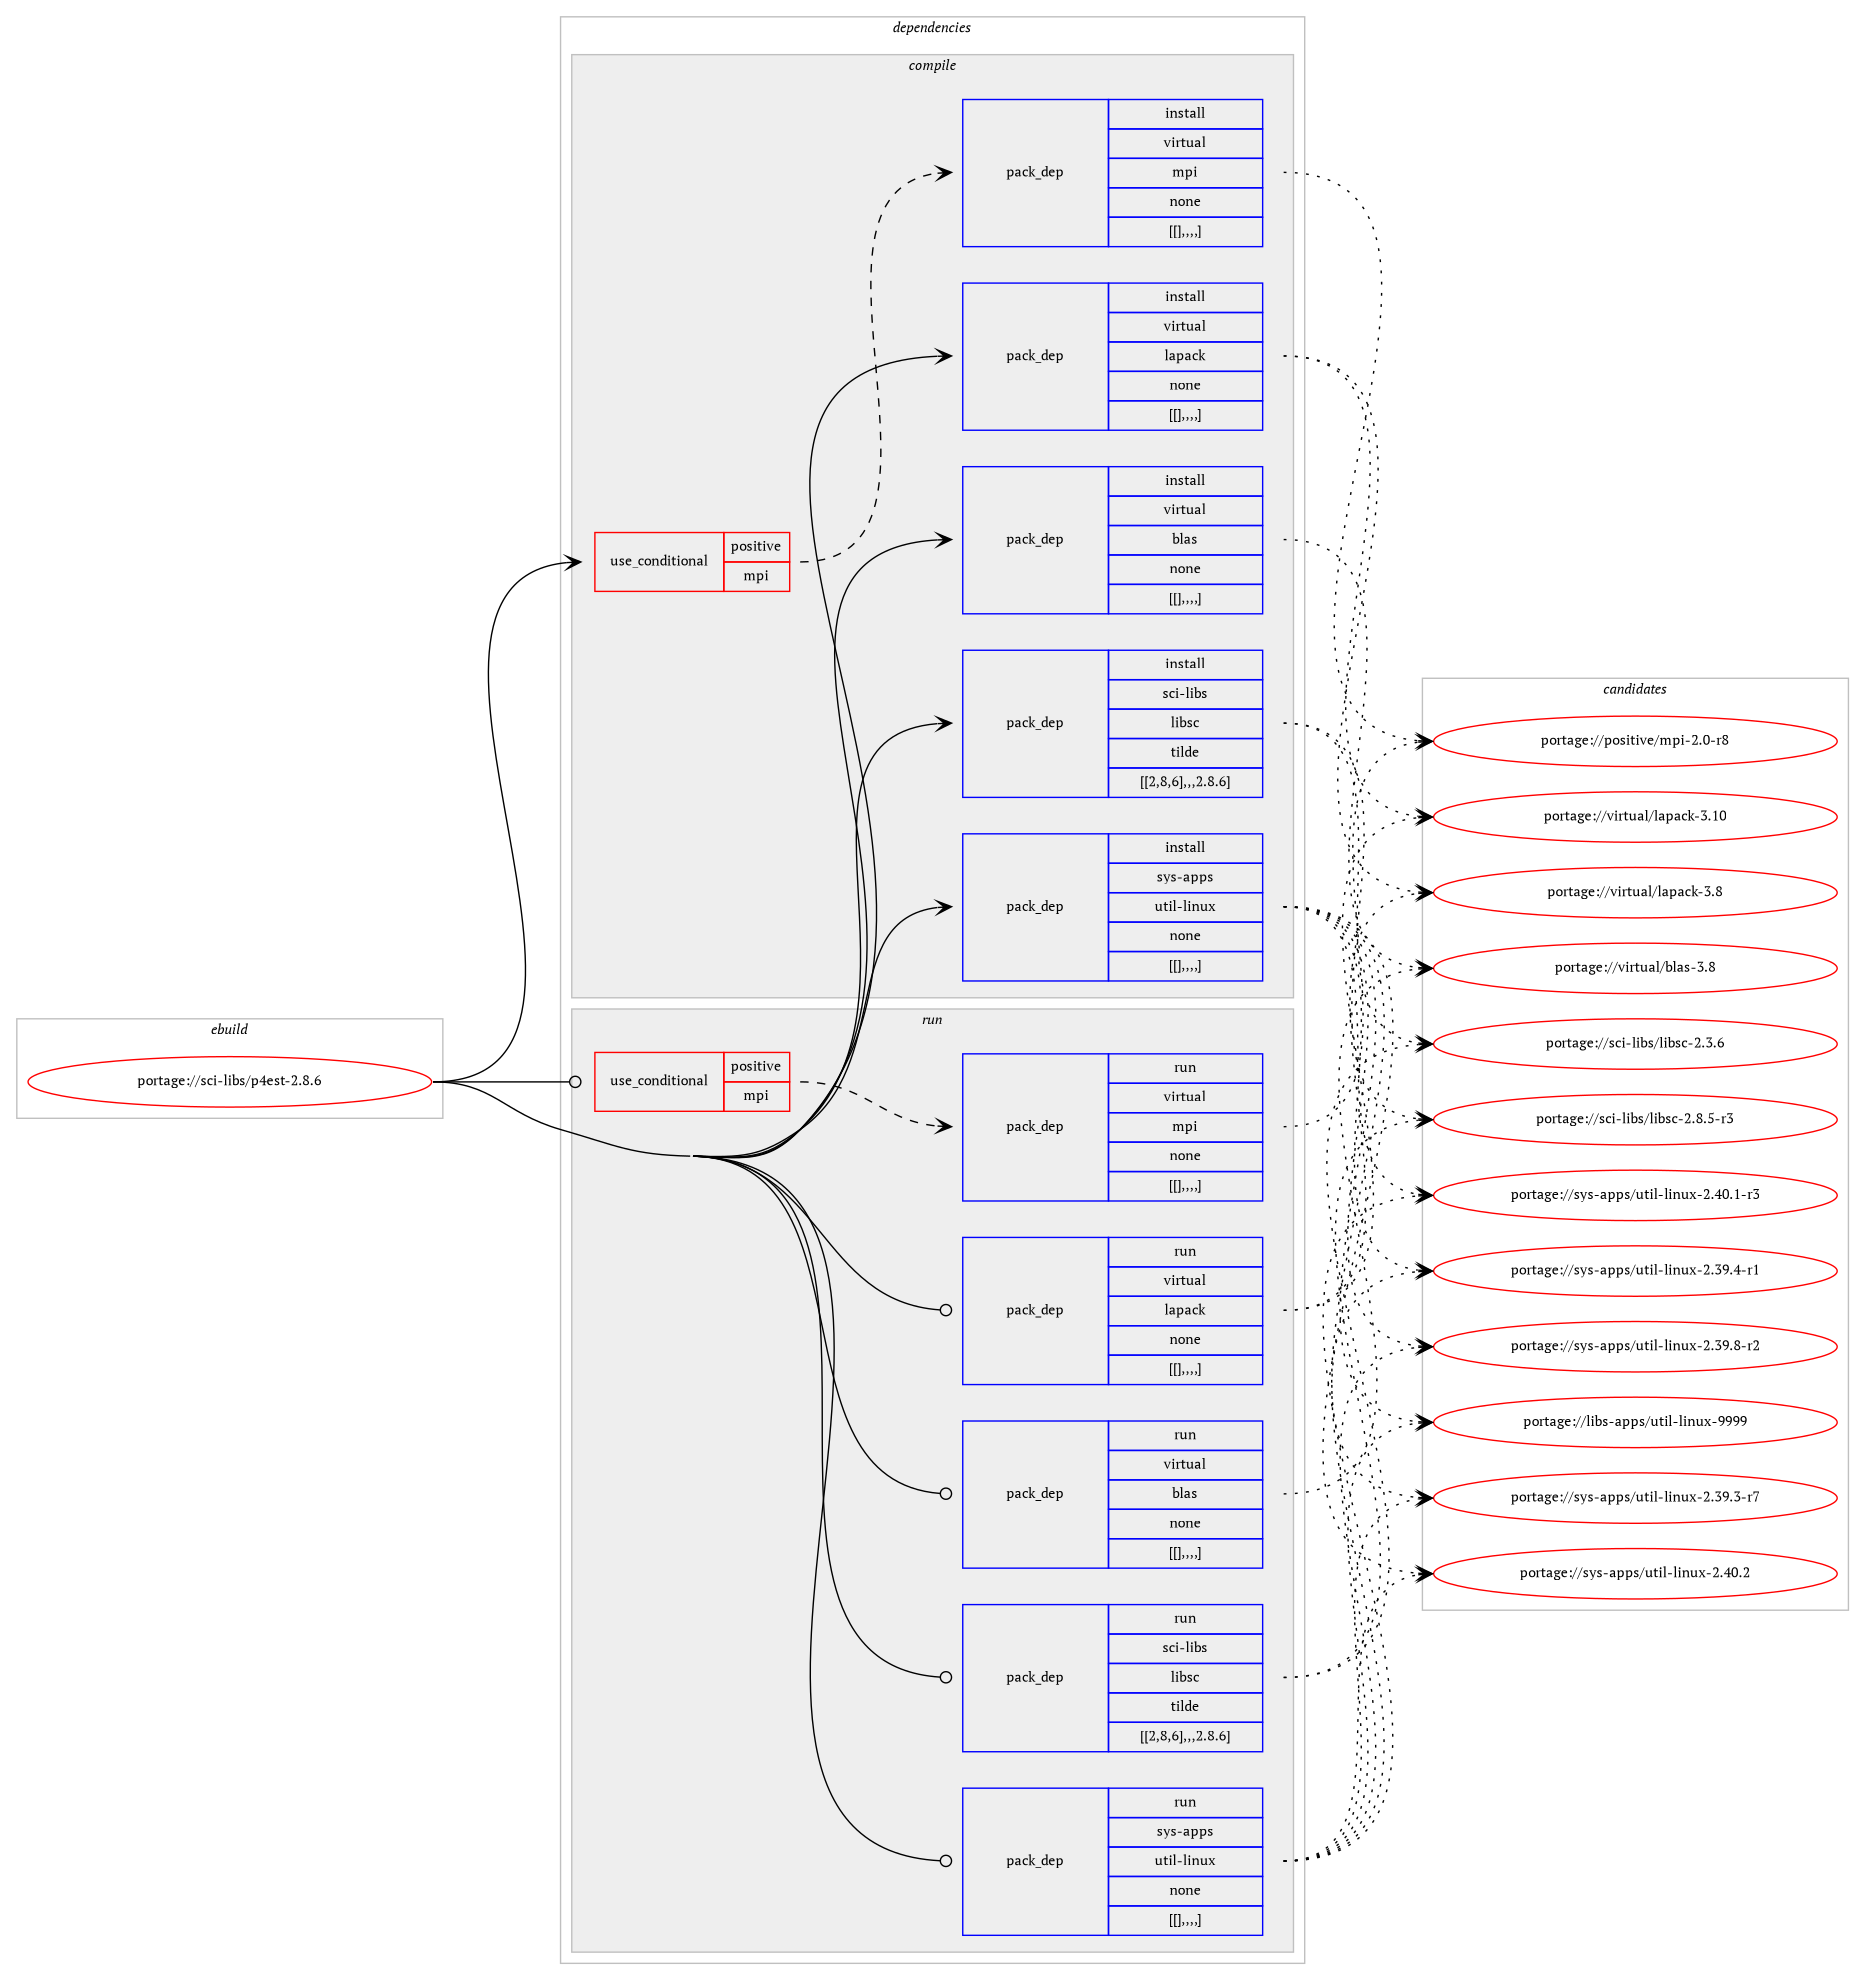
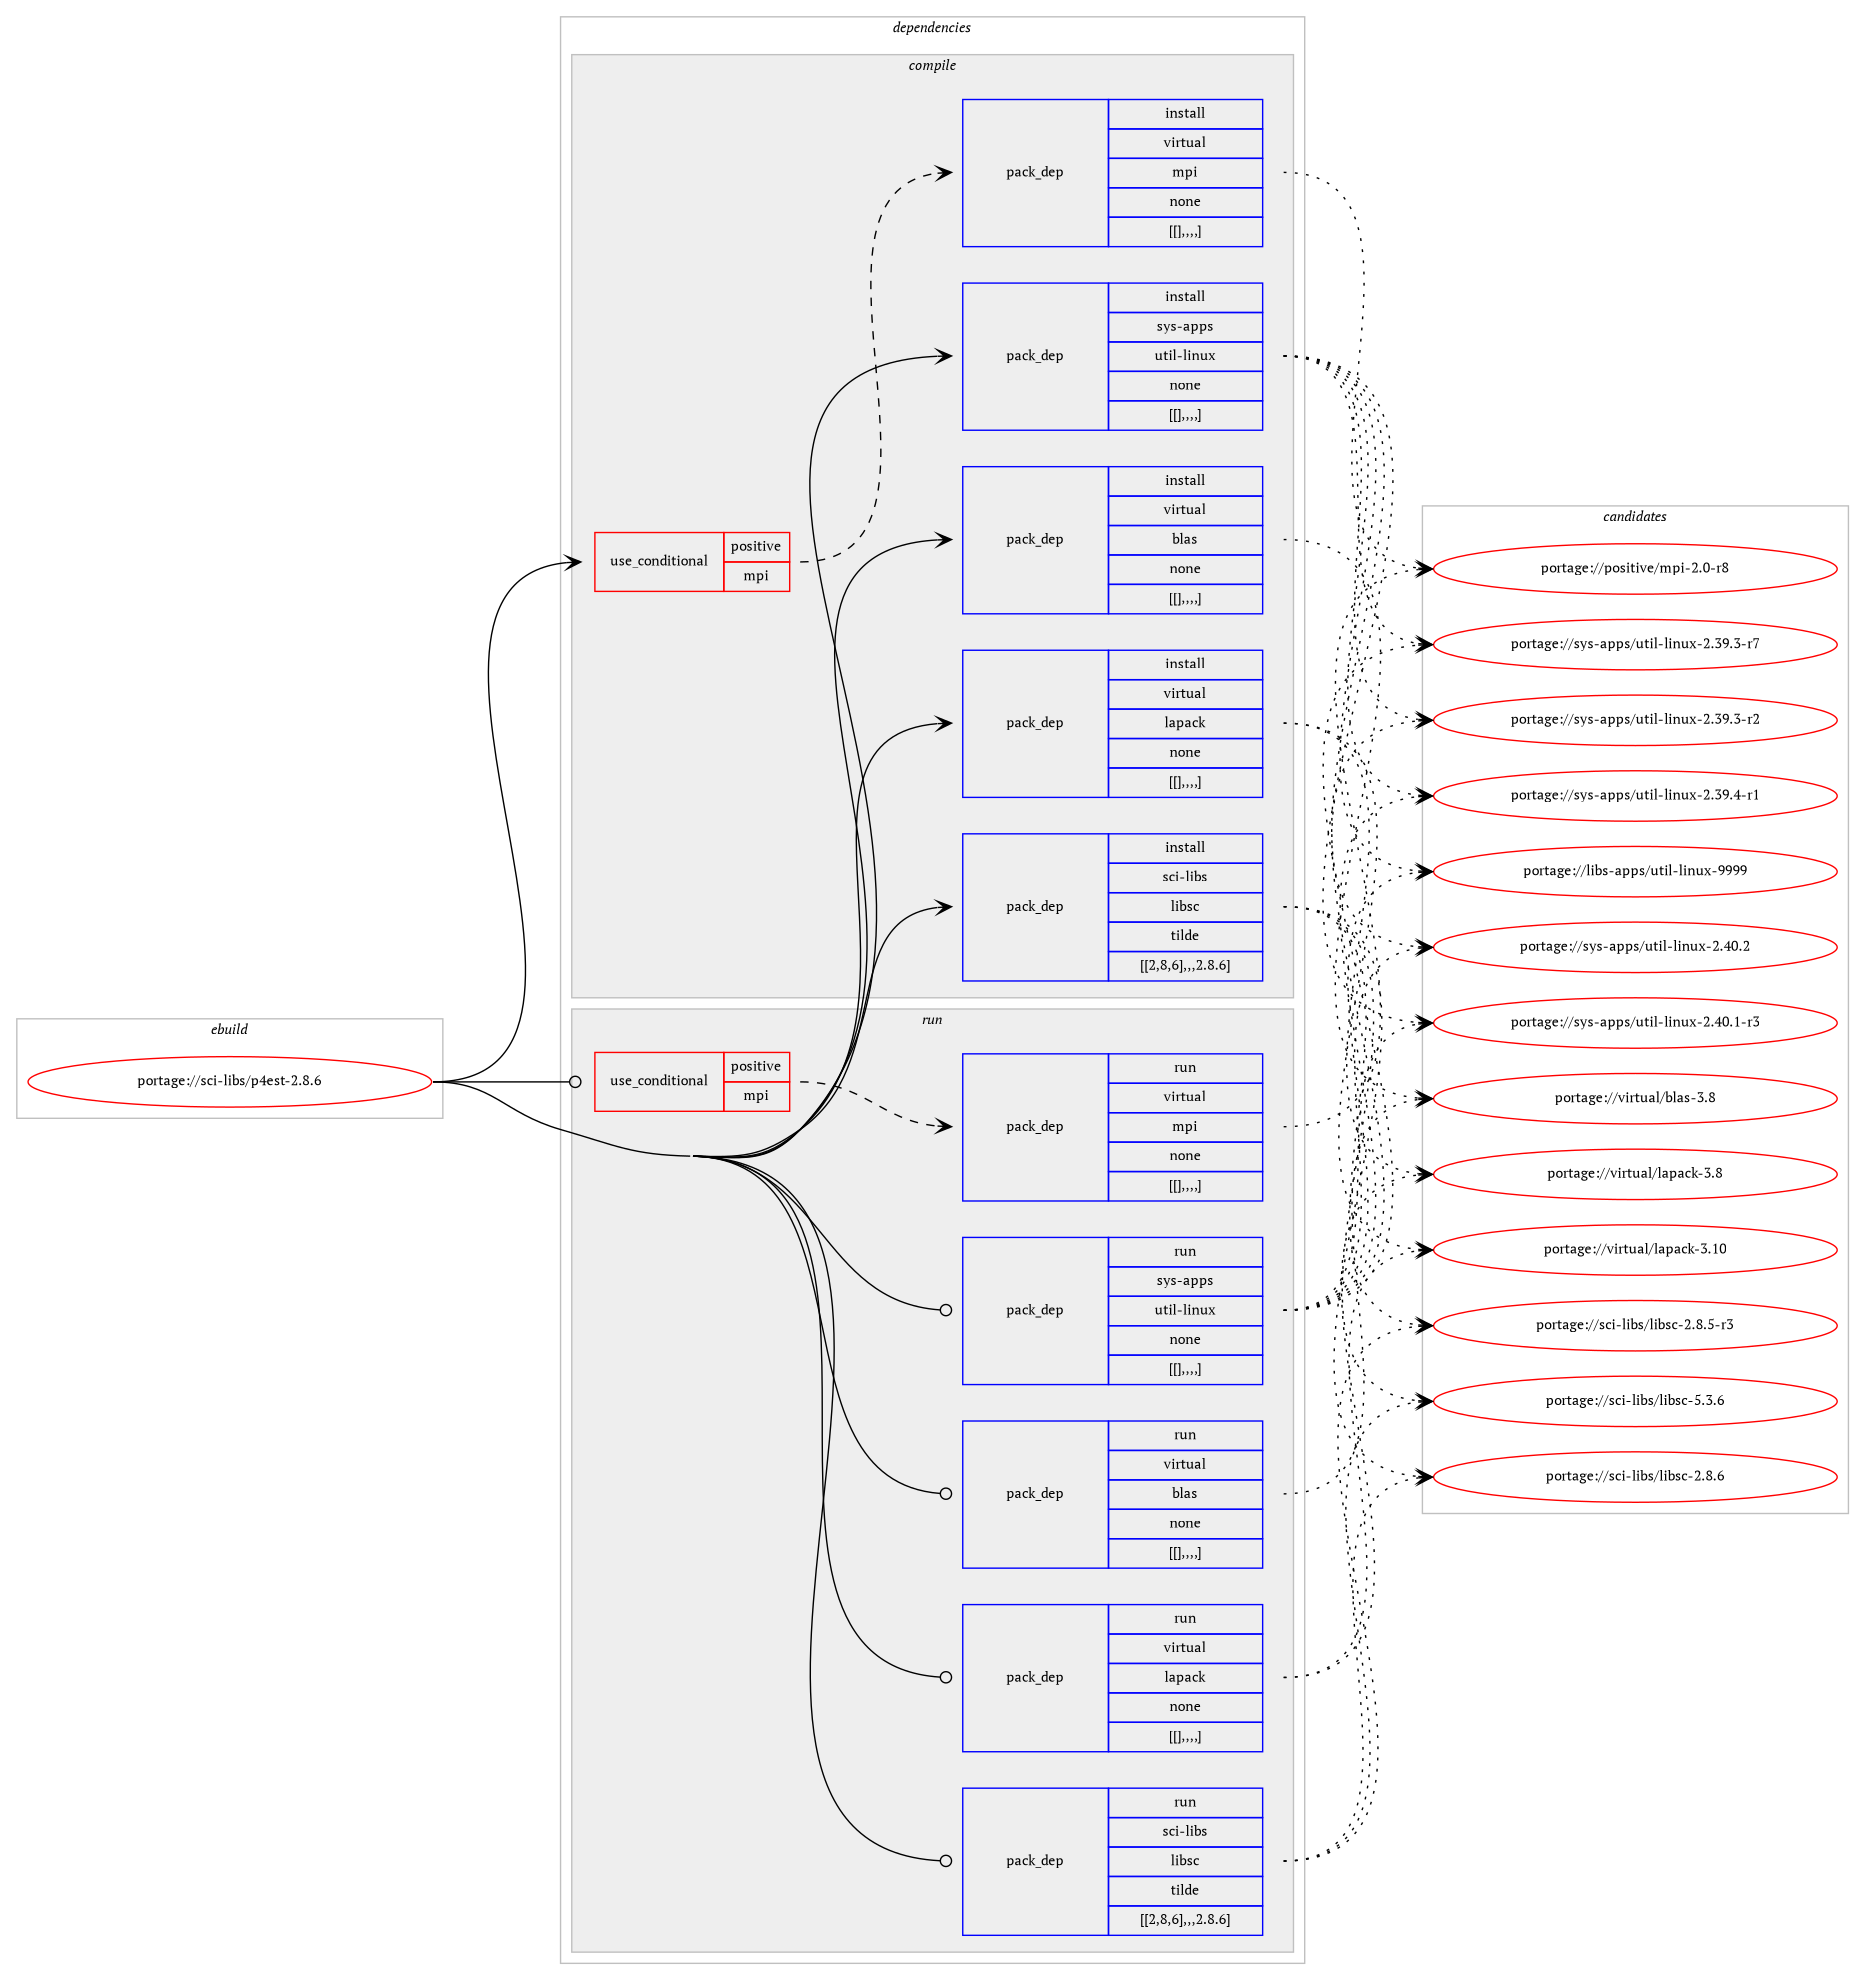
  digraph {
    compound=true
    concentrate=true
    fontname="PT Serif"
    fontsize=10
    newrank=true
    rankdir=LR
    ranksep=1.5
    node [color=red fontname="PT Serif" fontsize=10]
    edge [arrowhead=vee fontname="PT Serif" headport=w style=dotted tailport=e weight=100]
    n1 [label="portage://sci-libs/p4est-2.8.6" width=4]
    n2 [color=blue label=<<TABLE BORDER="0" CELLBORDER="1" CELLSPACING="0" CELLPADDING="4" WIDTH="220"><TR><TD ROWSPAN="6" CELLPADDING="30">pack_dep</TD></TR><TR><TD WIDTH="110">install</TD></TR><TR><TD>virtual</TD></TR><TR><TD>mpi</TD></TR><TR><TD>none</TD></TR><TR><TD>[[],,,,]</TD></TR></TABLE>> shape=none]
    n3 [label=<<TABLE BORDER="0" CELLBORDER="1" CELLSPACING="0" CELLPADDING="4"><TR><TD ROWSPAN="3" CELLPADDING="10">use_conditional</TD></TR><TR><TD>positive</TD></TR><TR><TD>mpi</TD></TR></TABLE>> shape=none]
    n4 [color=blue label=<<TABLE BORDER="0" CELLBORDER="1" CELLSPACING="0" CELLPADDING="4" WIDTH="220"><TR><TD ROWSPAN="6" CELLPADDING="30">pack_dep</TD></TR><TR><TD WIDTH="110">install</TD></TR><TR><TD>sci-libs</TD></TR><TR><TD>libsc</TD></TR><TR><TD>tilde</TD></TR><TR><TD>[[2,8,6],,,2.8.6]</TD></TR></TABLE>> shape=none]
    n5 [color=blue label=<<TABLE BORDER="0" CELLBORDER="1" CELLSPACING="0" CELLPADDING="4" WIDTH="220"><TR><TD ROWSPAN="6" CELLPADDING="30">pack_dep</TD></TR><TR><TD WIDTH="110">install</TD></TR><TR><TD>sys-apps</TD></TR><TR><TD>util-linux</TD></TR><TR><TD>none</TD></TR><TR><TD>[[],,,,]</TD></TR></TABLE>> shape=none]
    n6 [color=blue label=<<TABLE BORDER="0" CELLBORDER="1" CELLSPACING="0" CELLPADDING="4" WIDTH="220"><TR><TD ROWSPAN="6" CELLPADDING="30">pack_dep</TD></TR><TR><TD WIDTH="110">install</TD></TR><TR><TD>virtual</TD></TR><TR><TD>blas</TD></TR><TR><TD>none</TD></TR><TR><TD>[[],,,,]</TD></TR></TABLE>> shape=none]
    n7 [color=blue label=<<TABLE BORDER="0" CELLBORDER="1" CELLSPACING="0" CELLPADDING="4" WIDTH="220"><TR><TD ROWSPAN="6" CELLPADDING="30">pack_dep</TD></TR><TR><TD WIDTH="110">install</TD></TR><TR><TD>virtual</TD></TR><TR><TD>lapack</TD></TR><TR><TD>none</TD></TR><TR><TD>[[],,,,]</TD></TR></TABLE>> shape=none]
    n8 [color=blue label=<<TABLE BORDER="0" CELLBORDER="1" CELLSPACING="0" CELLPADDING="4" WIDTH="220"><TR><TD ROWSPAN="6" CELLPADDING="30">pack_dep</TD></TR><TR><TD WIDTH="110">run</TD></TR><TR><TD>virtual</TD></TR><TR><TD>blas</TD></TR><TR><TD>none</TD></TR><TR><TD>[[],,,,]</TD></TR></TABLE>> shape=none]
    n9 [color=blue label=<<TABLE BORDER="0" CELLBORDER="1" CELLSPACING="0" CELLPADDING="4" WIDTH="220"><TR><TD ROWSPAN="6" CELLPADDING="30">pack_dep</TD></TR><TR><TD WIDTH="110">run</TD></TR><TR><TD>virtual</TD></TR><TR><TD>mpi</TD></TR><TR><TD>none</TD></TR><TR><TD>[[],,,,]</TD></TR></TABLE>> shape=none]
    n10 [label=<<TABLE BORDER="0" CELLBORDER="1" CELLSPACING="0" CELLPADDING="4"><TR><TD ROWSPAN="3" CELLPADDING="10">use_conditional</TD></TR><TR><TD>positive</TD></TR><TR><TD>mpi</TD></TR></TABLE>> shape=none]
    n11 [color=blue label=<<TABLE BORDER="0" CELLBORDER="1" CELLSPACING="0" CELLPADDING="4" WIDTH="220"><TR><TD ROWSPAN="6" CELLPADDING="30">pack_dep</TD></TR><TR><TD WIDTH="110">run</TD></TR><TR><TD>sci-libs</TD></TR><TR><TD>libsc</TD></TR><TR><TD>tilde</TD></TR><TR><TD>[[2,8,6],,,2.8.6]</TD></TR></TABLE>> shape=none]
    n12 [color=blue label=<<TABLE BORDER="0" CELLBORDER="1" CELLSPACING="0" CELLPADDING="4" WIDTH="220"><TR><TD ROWSPAN="6" CELLPADDING="30">pack_dep</TD></TR><TR><TD WIDTH="110">run</TD></TR><TR><TD>sys-apps</TD></TR><TR><TD>util-linux</TD></TR><TR><TD>none</TD></TR><TR><TD>[[],,,,]</TD></TR></TABLE>> shape=none]
    n13 [color=blue label=<<TABLE BORDER="0" CELLBORDER="1" CELLSPACING="0" CELLPADDING="4" WIDTH="220"><TR><TD ROWSPAN="6" CELLPADDING="30">pack_dep</TD></TR><TR><TD WIDTH="110">run</TD></TR><TR><TD>virtual</TD></TR><TR><TD>lapack</TD></TR><TR><TD>none</TD></TR><TR><TD>[[],,,,]</TD></TR></TABLE>> shape=none]
    n14 [label="portage://positive/mpi-2.0-r8" width=4]
+   n15 [label="portage://sci-libs/libsc-2.8.6" width=4]
    n16 [label="portage://sci-libs/libsc-2.8.5-r3" width=4]
-   n17 [label="portage://sci-libs/libsc-2.3.6" width=4]
+   n17 [label="portage://sci-libs/libsc-5.3.6" width=4]
    n18 [label="portage://libs-apps/util-linux-9999" width=4]
    n19 [label="portage://sys-apps/util-linux-2.40.2" width=4]
    n20 [label="portage://sys-apps/util-linux-2.40.1-r3" width=4]
    n21 [label="portage://sys-apps/util-linux-2.39.4-r1" width=4]
    n22 [label="portage://sys-apps/util-linux-2.39.3-r7" width=4]
-   n23 [label="portage://sys-apps/util-linux-2.39.8-r2" width=4]
+   n23 [label="portage://sys-apps/util-linux-2.39.3-r2" width=4]
    n24 [label="portage://virtual/blas-3.8" width=4]
    n25 [label="portage://virtual/lapack-3.10" width=4]
    n26 [label="portage://virtual/lapack-3.8" width=4]
    subgraph cluster_1 {
      color=gray
      label=<<i>ebuild</i>>
      n1
    }
    subgraph cluster_2 {
      color=gray
      label=<<i>dependencies</i>>
      subgraph cluster_3 {
        color=gray
        fillcolor="#eeeeee"
        label=<<i>compile</i>>
        style=filled
        subgraph sub_4 {
          color=gray
          fillcolor="#eeeeee"
          label=<<i>compile</i>>
          style=filled
          n3
          subgraph sub_5 {
            color=gray
            fillcolor="#eeeeee"
            label=<<i>compile</i>>
            style=filled
            n2
          }
        }
        subgraph sub_6 {
          color=gray
          fillcolor="#eeeeee"
          label=<<i>compile</i>>
          style=filled
          n4
        }
        subgraph sub_7 {
          color=gray
          fillcolor="#eeeeee"
          label=<<i>compile</i>>
          style=filled
          n5
        }
        subgraph sub_8 {
          color=gray
          fillcolor="#eeeeee"
          label=<<i>compile</i>>
          style=filled
          n6
        }
        subgraph sub_9 {
          color=gray
          fillcolor="#eeeeee"
          label=<<i>compile</i>>
          style=filled
          n7
        }
      }
      subgraph cluster_10 {
        color=gray
        fillcolor="#eeeeee"
        label=<<i>compile and run</i>>
        style=filled
      }
      subgraph cluster_11 {
        color=gray
        fillcolor="#eeeeee"
        label=<<i>run</i>>
        style=filled
        subgraph sub_12 {
          color=gray
          fillcolor="#eeeeee"
          label=<<i>run</i>>
          style=filled
          n8
        }
        subgraph sub_13 {
          color=gray
          fillcolor="#eeeeee"
          label=<<i>run</i>>
          style=filled
          n10
          subgraph sub_14 {
            color=gray
            fillcolor="#eeeeee"
            label=<<i>run</i>>
            style=filled
            n9
          }
        }
        subgraph sub_15 {
          color=gray
          fillcolor="#eeeeee"
          label=<<i>run</i>>
          style=filled
          n11
        }
        subgraph sub_16 {
          color=gray
          fillcolor="#eeeeee"
          label=<<i>run</i>>
          style=filled
          n12
        }
        subgraph sub_17 {
          color=gray
          fillcolor="#eeeeee"
          label=<<i>run</i>>
          style=filled
          n13
        }
      }
    }
    subgraph cluster_18 {
      color=gray
      label=<<i>candidates</i>>
      rank=same
      subgraph sub_19 {
        color=black
        label=<<i>candidates</i>>
        nodesep=1
        rank=same
        n14
      }
      subgraph sub_20 {
        color=black
        label=<<i>candidates</i>>
        nodesep=1
        rank=same
+       n15
        n16
        n17
      }
      subgraph sub_21 {
        color=black
        label=<<i>candidates</i>>
        nodesep=1
        rank=same
        n18
        n19
        n20
        n21
        n22
        n23
      }
      subgraph sub_22 {
        color=black
        label=<<i>candidates</i>>
        nodesep=1
        rank=same
        n24
      }
      subgraph sub_23 {
        color=black
        label=<<i>candidates</i>>
        nodesep=1
        rank=same
        n25
        n26
      }
      subgraph sub_24 {
        color=black
        label=<<i>candidates</i>>
        nodesep=1
        rank=same
        n14
      }
      subgraph sub_25 {
        color=black
        label=<<i>candidates</i>>
        nodesep=1
        rank=same
+       n15
        n16
        n17
      }
      subgraph sub_26 {
        color=black
        label=<<i>candidates</i>>
        nodesep=1
        rank=same
        n18
        n19
        n20
        n21
        n22
        n23
      }
      subgraph sub_27 {
        color=black
        label=<<i>candidates</i>>
        nodesep=1
        rank=same
        n24
      }
      subgraph sub_28 {
        color=black
        label=<<i>candidates</i>>
        nodesep=1
        rank=same
        n25
        n26
      }
    }
    n1 -> n3 [style=solid weight=20]
    n1 -> n4 [style=solid weight=20]
    n1 -> n5 [style=solid weight=20]
    n1 -> n6 [style=solid weight=20]
    n1 -> n7 [style=solid weight=20]
    n1 -> n8 [arrowhead=odot style=solid weight=20]
    n1 -> n10 [arrowhead=odot style=solid weight=20]
    n1 -> n11 [arrowhead=odot style=solid weight=20]
    n1 -> n12 [arrowhead=odot style=solid weight=20]
    n1 -> n13 [arrowhead=odot style=solid weight=20]
    n2 -> n14
    n3 -> n2 [style=dashed weight=20]
+   n4 -> n15
    n4 -> n16
    n4 -> n17
    n5 -> n18
    n5 -> n19
    n5 -> n20
    n5 -> n21
    n5 -> n22
    n5 -> n23
    n6 -> n24
    n7 -> n25
    n7 -> n26
    n8 -> n24
    n9 -> n14
    n10 -> n9 [style=dashed weight=20]
+   n11 -> n15
    n11 -> n16
    n11 -> n17
    n12 -> n18
    n12 -> n19
    n12 -> n20
    n12 -> n21
    n12 -> n22
    n12 -> n23
    n13 -> n25
    n13 -> n26
  }
